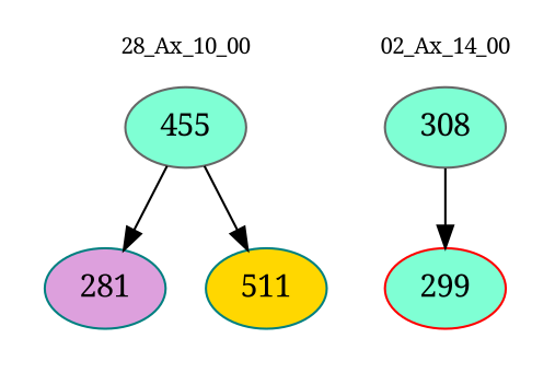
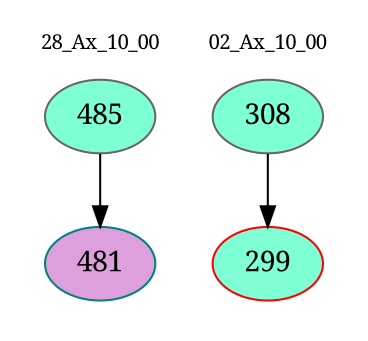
  digraph {
    fontname="Noto Serif"
    node [color=gray40 fillcolor=aquamarine fontname="Noto Serif" style=filled]
    edge [color=black fontname="Noto Serif" style=solid]
-   n1 [label=455]
-   n2 [color=teal fillcolor=plum label=281]
-   n3 [color=teal fillcolor=gold label=511]
+   n1 [label=485]
+   n2 [color=teal fillcolor=plum label=481]
    n4 [label=308]
    n5 [color=red label=299]
    subgraph cluster_1 {
      color=white
      fontsize=10
      label="28_Ax_10_00"
      n1
      n2
-     n3
    }
    subgraph cluster_2 {
      color=white
      fontsize=10
-     label="02_Ax_14_00"
+     label="02_Ax_10_00"
      n4
      n5
    }
    n1 -> n2
-   n1 -> n3
    n4 -> n5
  }
